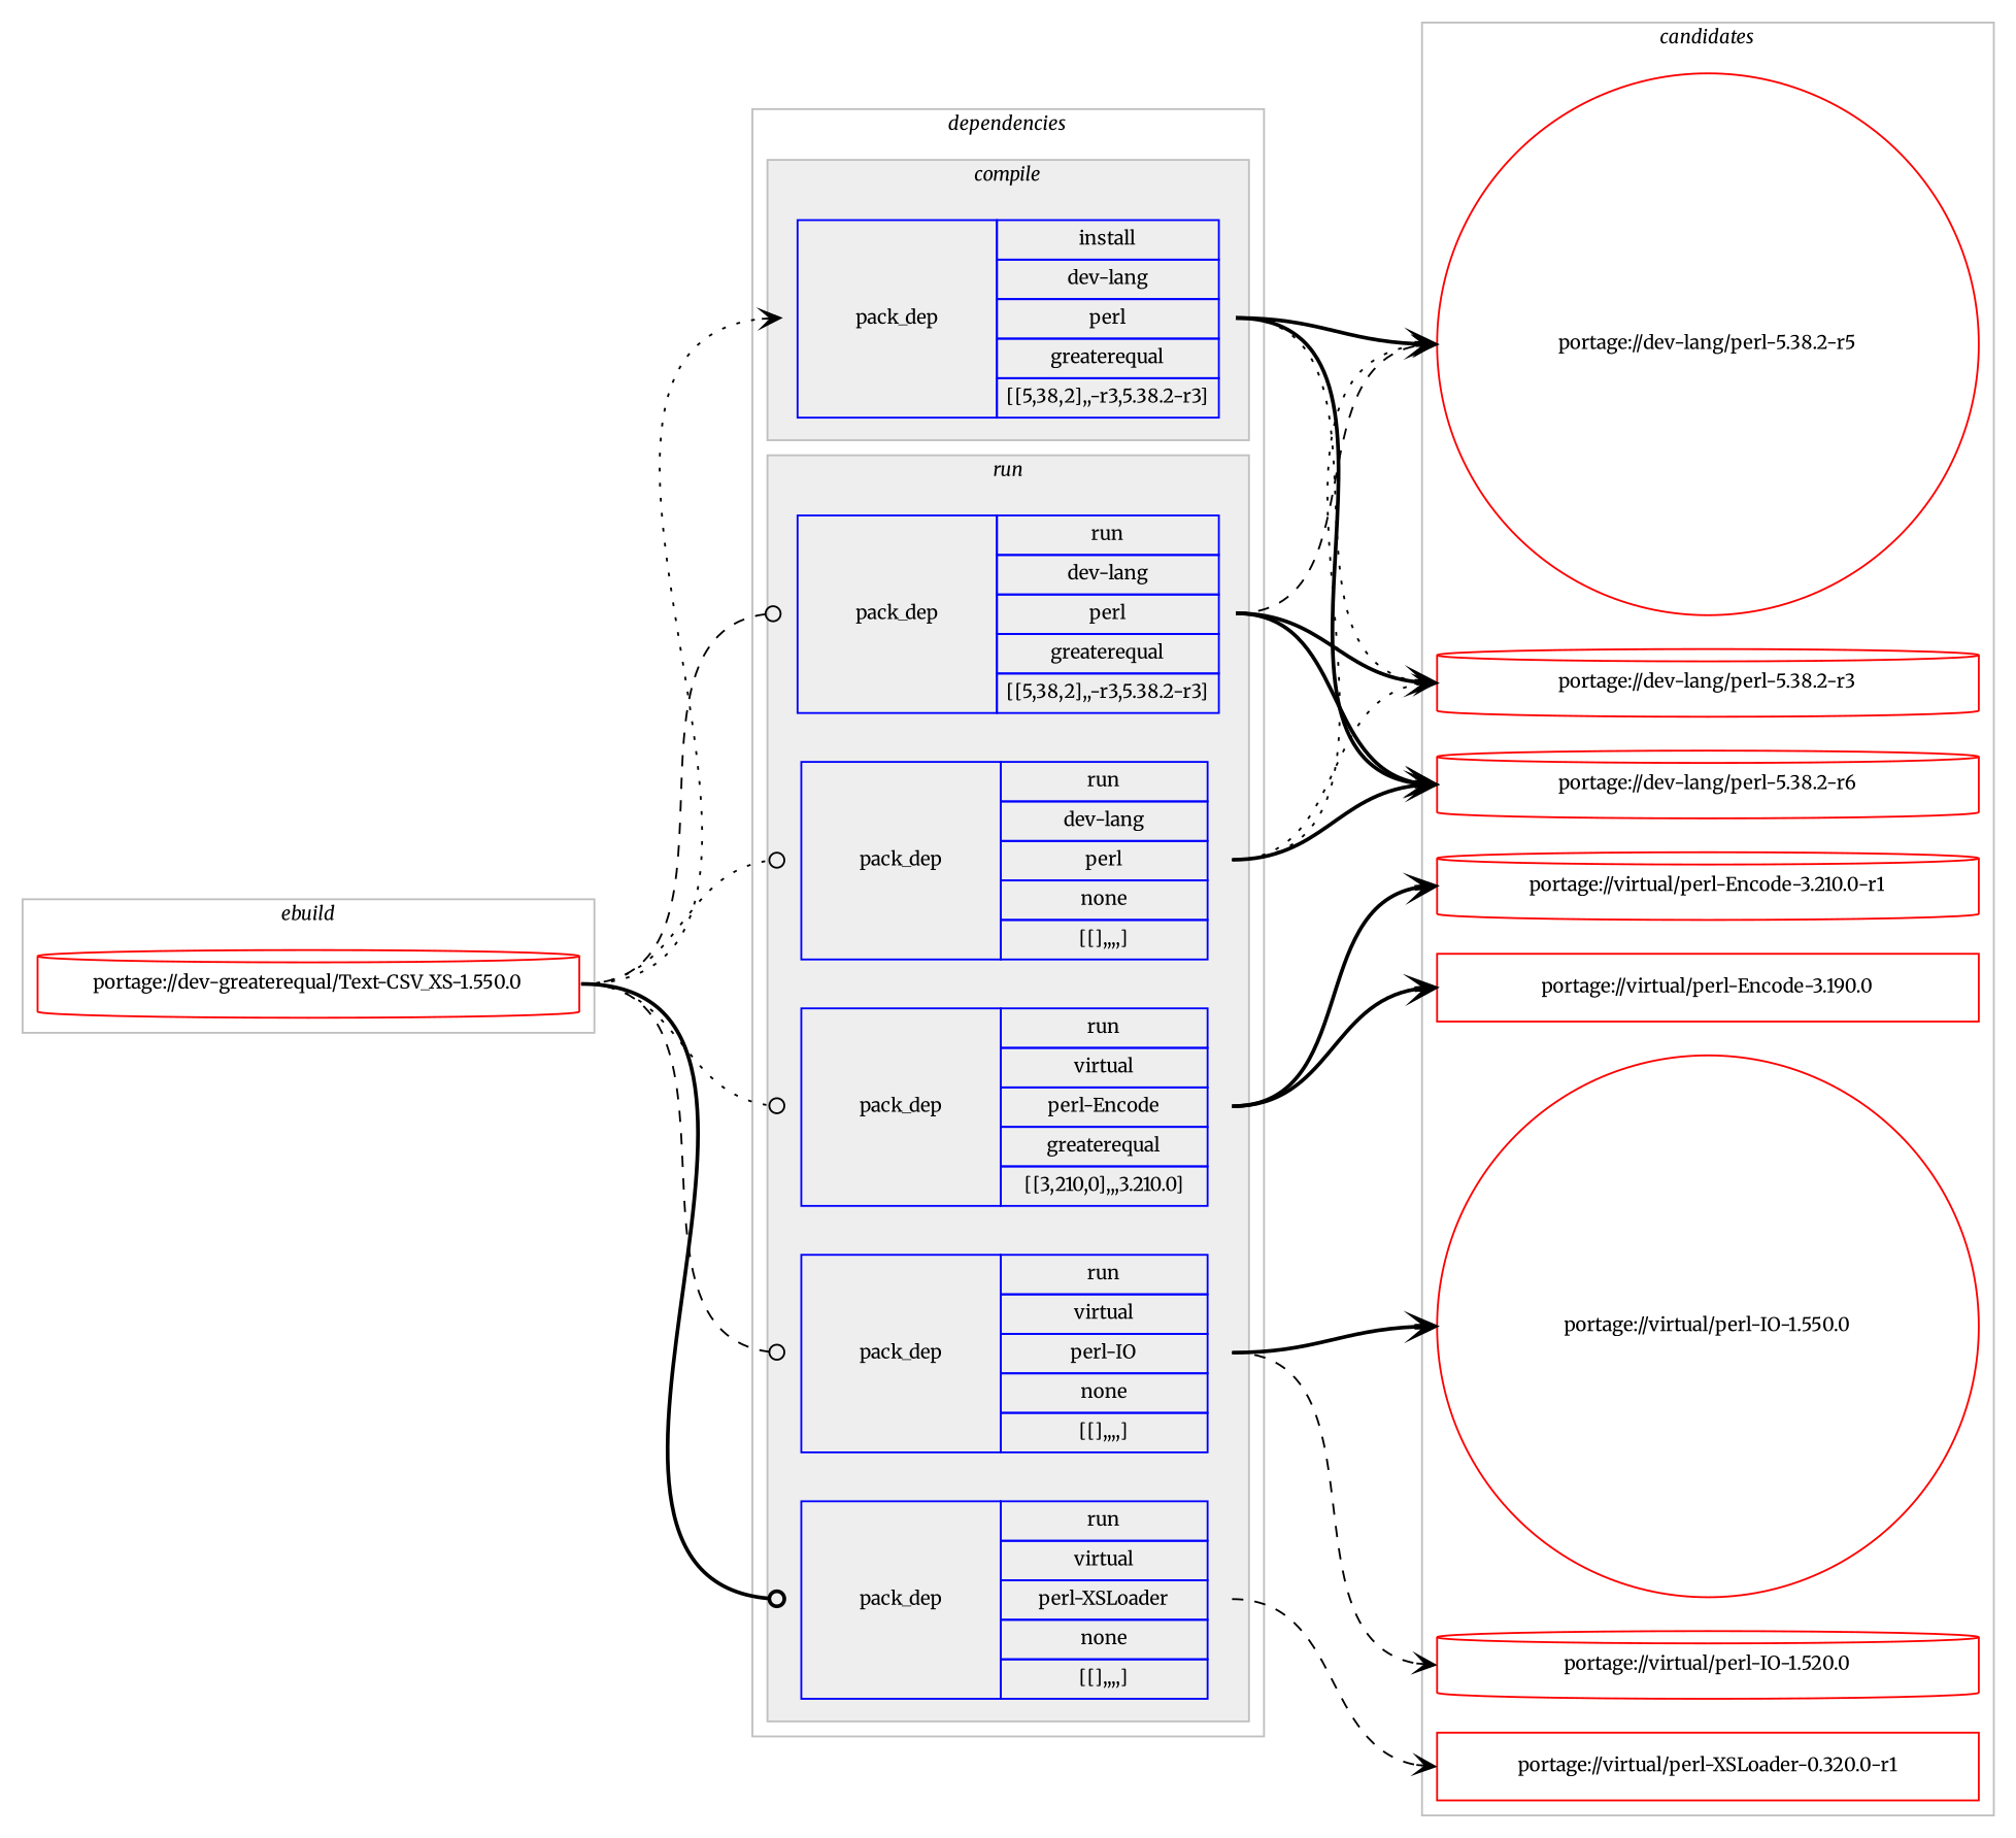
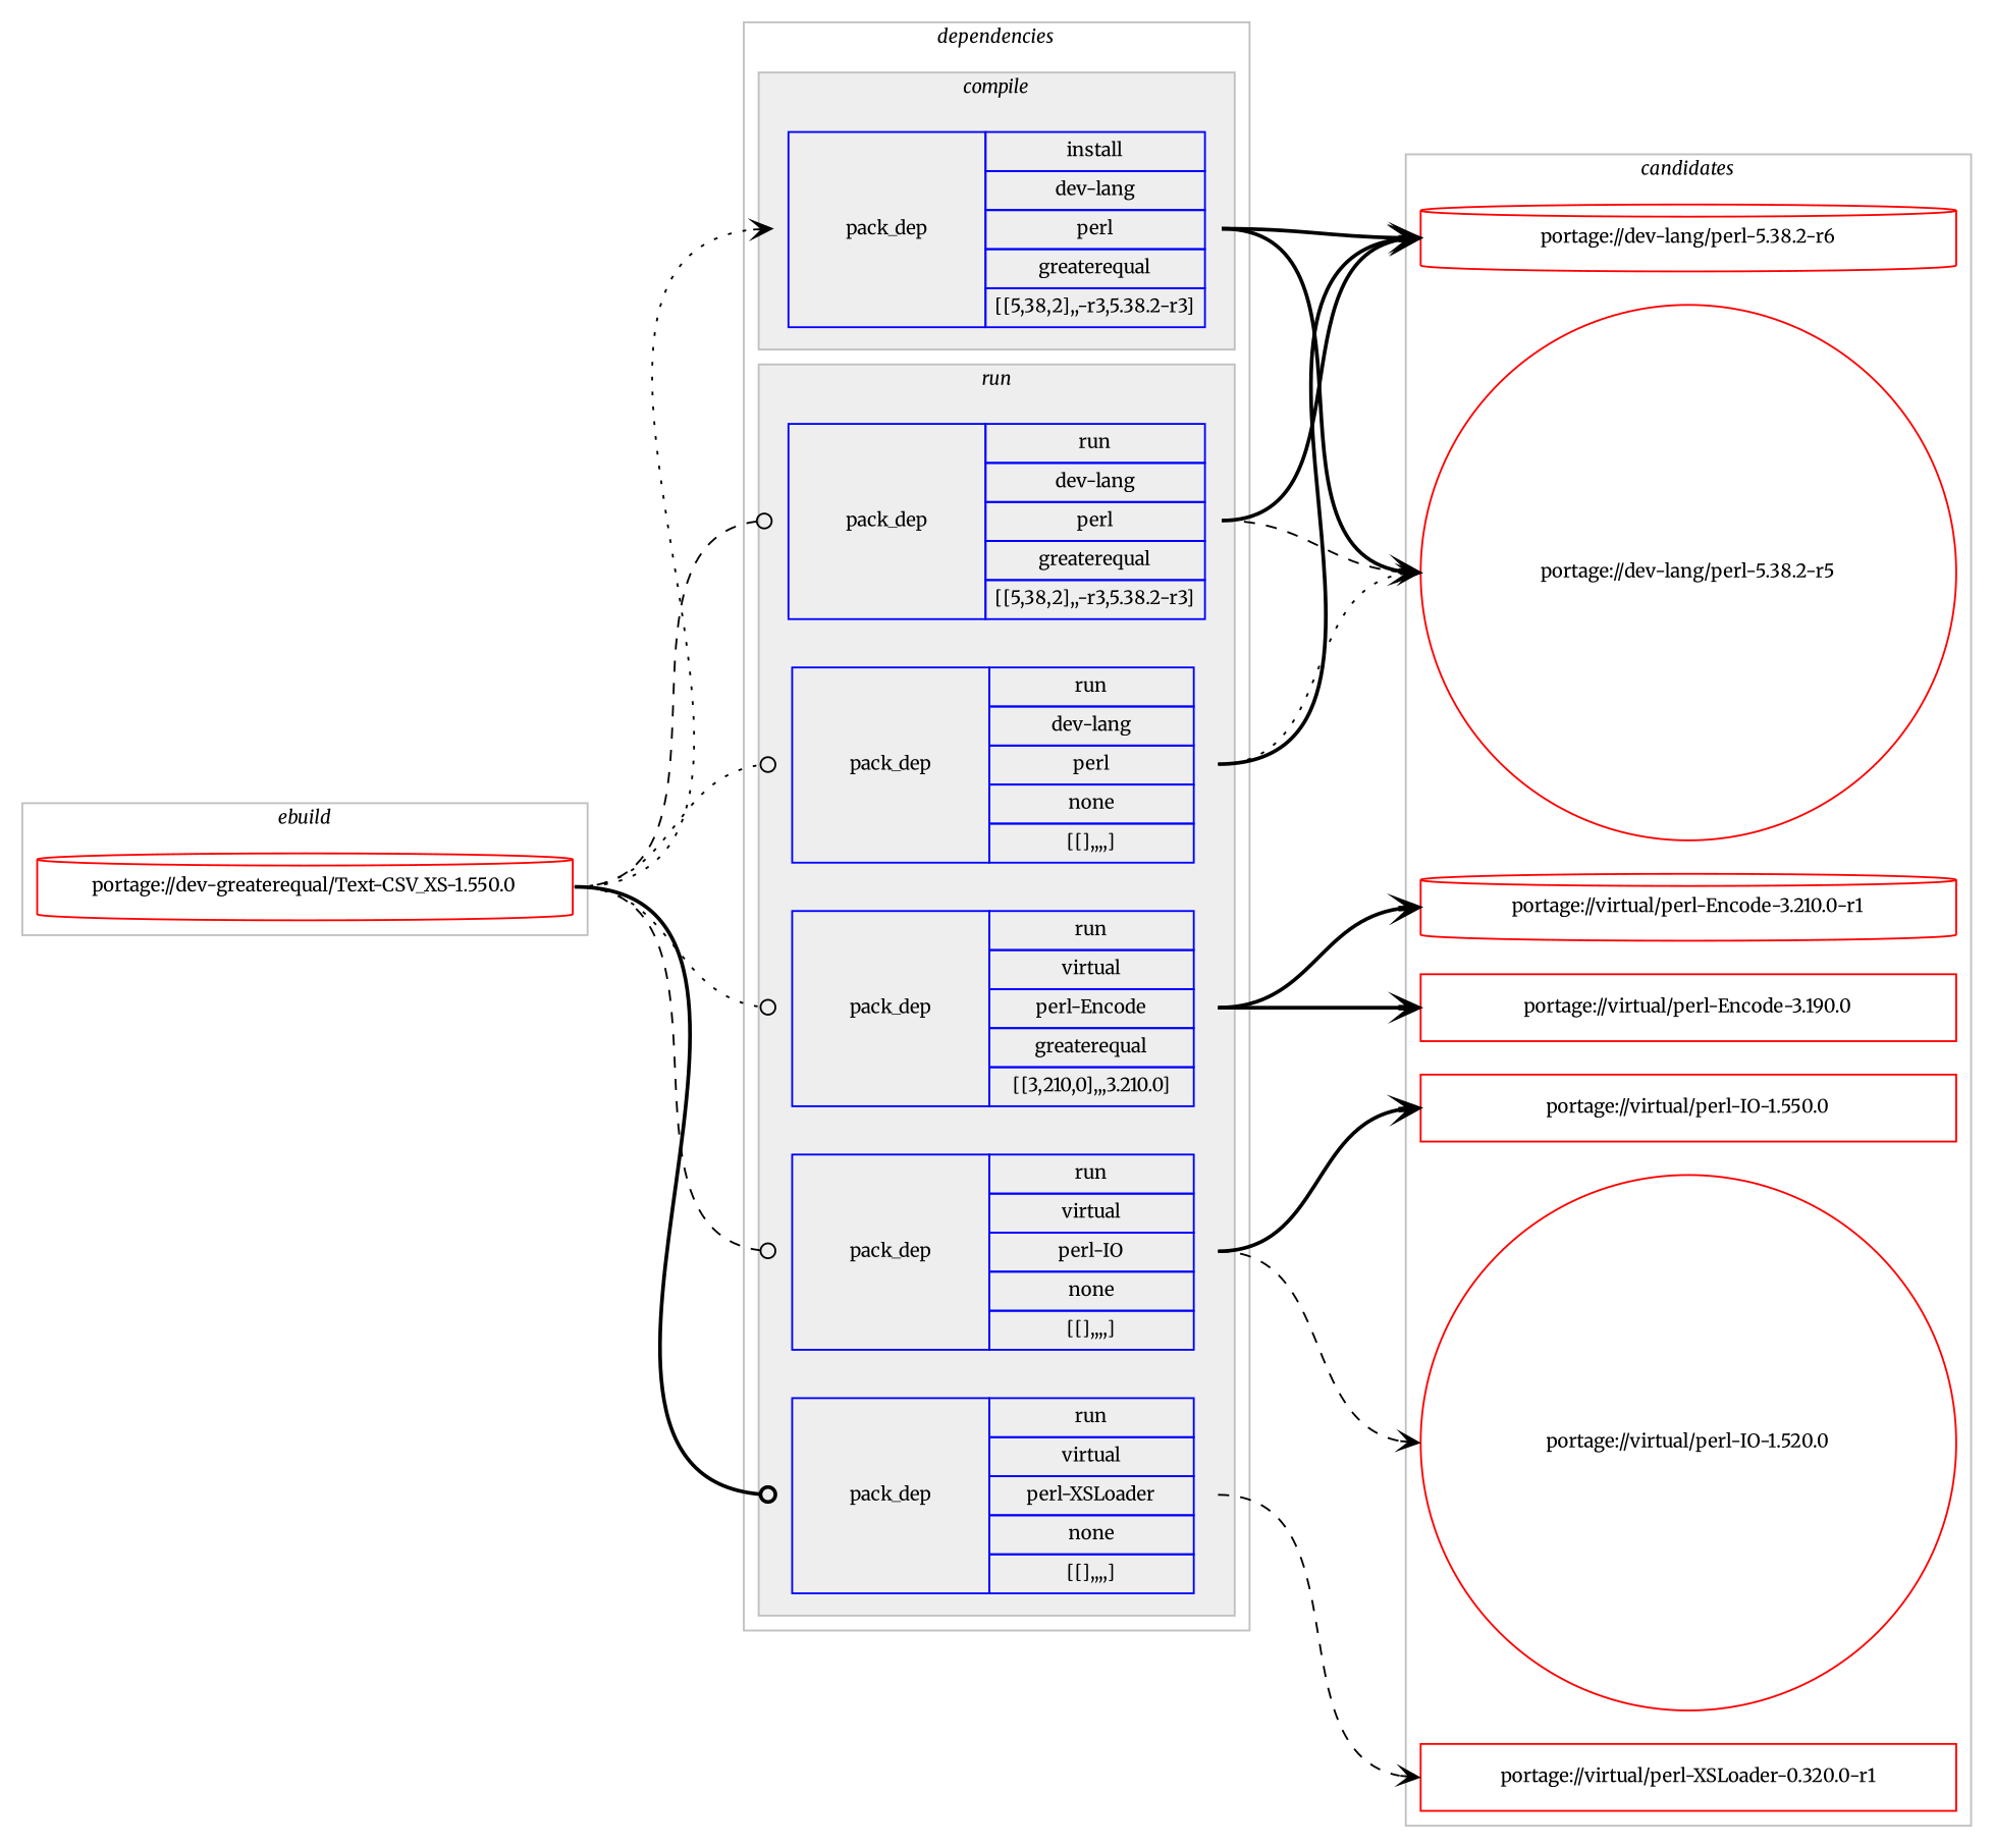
  digraph {
    compound=true
    concentrate=true
    fontname=Merriweather
    fontsize=10
    newrank=true
    rankdir=LR
    ranksep=1.5
    node [color=red fontname=Merriweather fontsize=10 shape=none]
    edge [arrowhead=vee fontname=Merriweather headport=w style=bold tailport=e weight=100]
    n1 [label="portage://dev-greaterequal/Text-CSV_XS-1.550.0" shape=cylinder width=4]
    n2 [color=blue label=<<TABLE BORDER="0" CELLBORDER="1" CELLSPACING="0" CELLPADDING="4" WIDTH="220"><TR><TD ROWSPAN="6" CELLPADDING="30">pack_dep</TD></TR><TR><TD WIDTH="110">install</TD></TR><TR><TD>dev-lang</TD></TR><TR><TD>perl</TD></TR><TR><TD>greaterequal</TD></TR><TR><TD>[[5,38,2],,-r3,5.38.2-r3]</TD></TR></TABLE>>]
    n3 [color=blue label=<<TABLE BORDER="0" CELLBORDER="1" CELLSPACING="0" CELLPADDING="4" WIDTH="220"><TR><TD ROWSPAN="6" CELLPADDING="30">pack_dep</TD></TR><TR><TD WIDTH="110">run</TD></TR><TR><TD>dev-lang</TD></TR><TR><TD>perl</TD></TR><TR><TD>greaterequal</TD></TR><TR><TD>[[5,38,2],,-r3,5.38.2-r3]</TD></TR></TABLE>>]
    n4 [color=blue label=<<TABLE BORDER="0" CELLBORDER="1" CELLSPACING="0" CELLPADDING="4" WIDTH="220"><TR><TD ROWSPAN="6" CELLPADDING="30">pack_dep</TD></TR><TR><TD WIDTH="110">run</TD></TR><TR><TD>dev-lang</TD></TR><TR><TD>perl</TD></TR><TR><TD>none</TD></TR><TR><TD>[[],,,,]</TD></TR></TABLE>>]
    n5 [color=blue label=<<TABLE BORDER="0" CELLBORDER="1" CELLSPACING="0" CELLPADDING="4" WIDTH="220"><TR><TD ROWSPAN="6" CELLPADDING="30">pack_dep</TD></TR><TR><TD WIDTH="110">run</TD></TR><TR><TD>virtual</TD></TR><TR><TD>perl-Encode</TD></TR><TR><TD>greaterequal</TD></TR><TR><TD>[[3,210,0],,,3.210.0]</TD></TR></TABLE>>]
    n6 [color=blue label=<<TABLE BORDER="0" CELLBORDER="1" CELLSPACING="0" CELLPADDING="4" WIDTH="220"><TR><TD ROWSPAN="6" CELLPADDING="30">pack_dep</TD></TR><TR><TD WIDTH="110">run</TD></TR><TR><TD>virtual</TD></TR><TR><TD>perl-IO</TD></TR><TR><TD>none</TD></TR><TR><TD>[[],,,,]</TD></TR></TABLE>>]
    n7 [color=blue label=<<TABLE BORDER="0" CELLBORDER="1" CELLSPACING="0" CELLPADDING="4" WIDTH="220"><TR><TD ROWSPAN="6" CELLPADDING="30">pack_dep</TD></TR><TR><TD WIDTH="110">run</TD></TR><TR><TD>virtual</TD></TR><TR><TD>perl-XSLoader</TD></TR><TR><TD>none</TD></TR><TR><TD>[[],,,,]</TD></TR></TABLE>>]
    n8 [label="portage://dev-lang/perl-5.38.2-r6" shape=cylinder width=4]
    n9 [label="portage://dev-lang/perl-5.38.2-r5" shape=circle width=4]
-   n10 [label="portage://dev-lang/perl-5.38.2-r3" shape=cylinder width=4]
    n11 [label="portage://virtual/perl-Encode-3.210.0-r1" shape=cylinder width=4]
    n12 [label="portage://virtual/perl-Encode-3.190.0" shape=box width=4]
-   n13 [label="portage://virtual/perl-IO-1.550.0" shape=circle width=4]
-   n14 [label="portage://virtual/perl-IO-1.520.0" shape=cylinder width=4]
+   n13 [label="portage://virtual/perl-IO-1.550.0" shape=box width=4]
+   n14 [label="portage://virtual/perl-IO-1.520.0" shape=circle width=4]
    n15 [label="portage://virtual/perl-XSLoader-0.320.0-r1" shape=box width=4]
    subgraph cluster_1 {
      color=gray
      label=<<i>ebuild</i>>
      n1
    }
    subgraph cluster_2 {
      color=gray
      label=<<i>dependencies</i>>
      subgraph cluster_3 {
        color=gray
        fillcolor="#eeeeee"
        label=<<i>compile</i>>
        style=filled
        subgraph sub_4 {
          color=gray
          fillcolor="#eeeeee"
          label=<<i>compile</i>>
          style=filled
          n2
        }
      }
      subgraph cluster_5 {
        color=gray
        fillcolor="#eeeeee"
        label=<<i>compile and run</i>>
        style=filled
      }
      subgraph cluster_6 {
        color=gray
        fillcolor="#eeeeee"
        label=<<i>run</i>>
        style=filled
        subgraph sub_7 {
          color=gray
          fillcolor="#eeeeee"
          label=<<i>run</i>>
          style=filled
          n3
        }
        subgraph sub_8 {
          color=gray
          fillcolor="#eeeeee"
          label=<<i>run</i>>
          style=filled
          n4
        }
        subgraph sub_9 {
          color=gray
          fillcolor="#eeeeee"
          label=<<i>run</i>>
          style=filled
          n5
        }
        subgraph sub_10 {
          color=gray
          fillcolor="#eeeeee"
          label=<<i>run</i>>
          style=filled
          n6
        }
        subgraph sub_11 {
          color=gray
          fillcolor="#eeeeee"
          label=<<i>run</i>>
          style=filled
          n7
        }
      }
    }
    subgraph cluster_12 {
      color=gray
      label=<<i>candidates</i>>
      rank=same
      subgraph sub_13 {
        color=black
        label=<<i>candidates</i>>
        nodesep=1
        rank=same
        n8
        n9
-       n10
      }
      subgraph sub_14 {
        color=black
        label=<<i>candidates</i>>
        nodesep=1
        rank=same
        n8
        n9
-       n10
      }
      subgraph sub_15 {
        color=black
        label=<<i>candidates</i>>
        nodesep=1
        rank=same
        n8
        n9
-       n10
      }
      subgraph sub_16 {
        color=black
        label=<<i>candidates</i>>
        nodesep=1
        rank=same
        n11
        n12
      }
      subgraph sub_17 {
        color=black
        label=<<i>candidates</i>>
        nodesep=1
        rank=same
        n13
        n14
      }
      subgraph sub_18 {
        color=black
        label=<<i>candidates</i>>
        nodesep=1
        rank=same
        n15
      }
    }
    n1 -> n2 [style=dotted weight=20]
    n1 -> n3 [arrowhead=odot style=dashed weight=20]
    n1 -> n4 [arrowhead=odot style=dotted weight=20]
    n1 -> n5 [arrowhead=odot style=dotted weight=20]
    n1 -> n6 [arrowhead=odot style=dashed weight=20]
    n1 -> n7 [arrowhead=odot weight=20]
    n2 -> n8
    n2 -> n9
-   n2 -> n10 [style=dotted]
    n3 -> n8
    n3 -> n9 [style=dashed]
-   n3 -> n10
    n4 -> n8
    n4 -> n9 [style=dotted]
-   n4 -> n10 [style=dotted]
    n5 -> n11
    n5 -> n12
    n6 -> n13
    n6 -> n14 [style=dashed]
    n7 -> n15 [style=dashed]
  }
